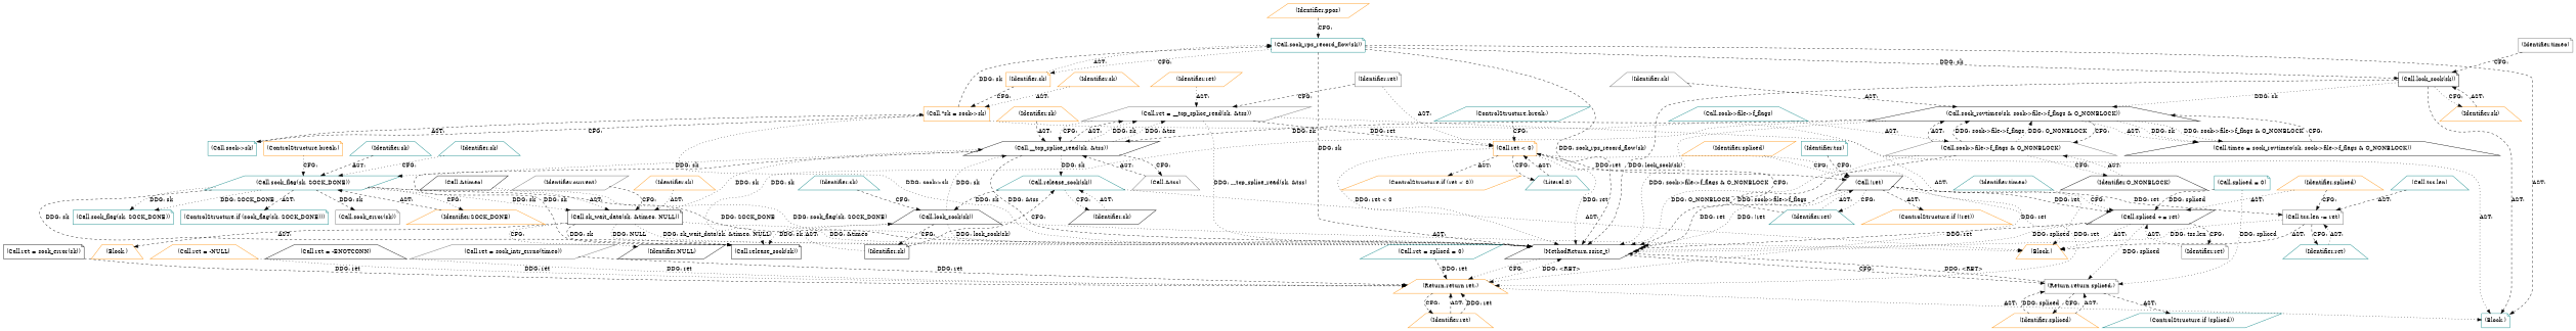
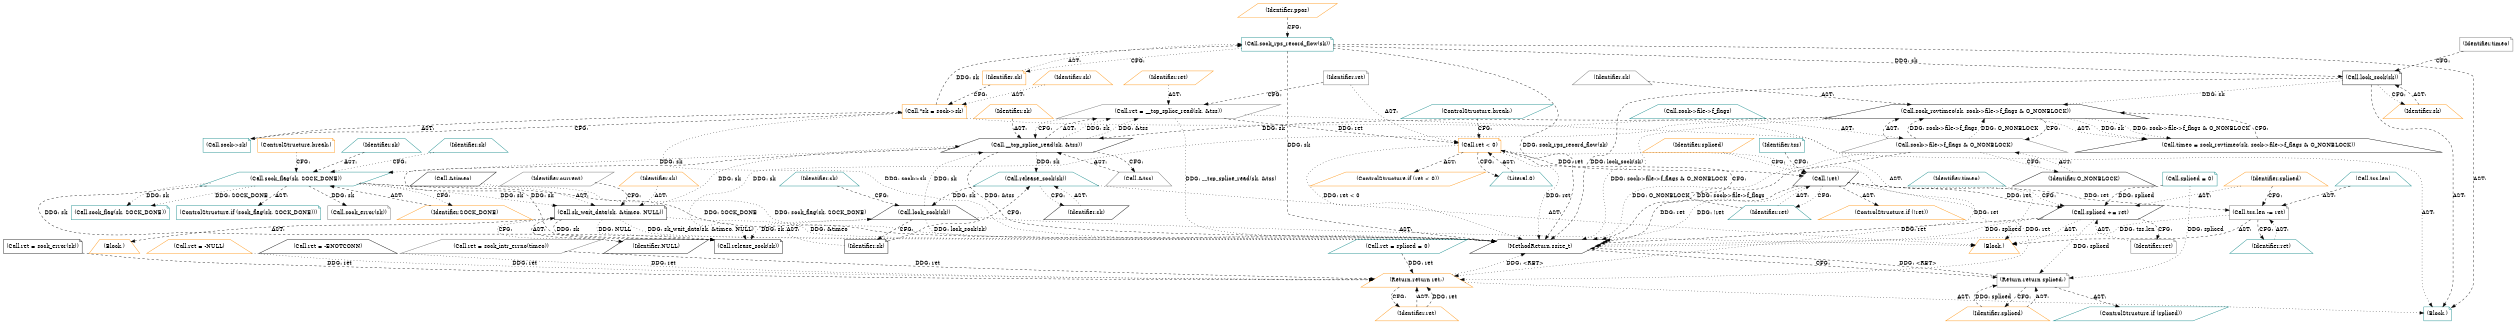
  digraph {
    node [color=darkorange shape=trapezium]
    edge [style=dashed]
    n1 [color=gray40 label="(Call,ret = __tcp_splice_read(sk, &tss))" shape=parallelogram]
    n2 [color=black label="(Call,__tcp_splice_read(sk, &tss))" shape=parallelogram]
    n3 [label="(Call,ret < 0)" shape=note]
    n4 [label="(Block,)"]
    n5 [color=black label="(MethodReturn,ssize_t)" shape=parallelogram]
    n6 [color=teal label="(Call,sock_flag(sk, SOCK_DONE))" shape=parallelogram]
    n7 [color=teal label="(Call,release_sock(sk))"]
    n8 [color=black label="(Call,release_sock(sk))" shape=note]
    n9 [color=gray40 label="(Call,&tss)"]
    n10 [color=black label="(Call,!ret)" shape=parallelogram]
    n11 [label="(Return,return ret;)"]
    n12 [color=teal label="(Literal,0)"]
    n13 [label="(ControlStructure,if (ret < 0))" shape=parallelogram]
    n14 [color=gray40 label="(Return,return spliced;)" shape=note]
    n15 [color=black label="(Call,sk_wait_data(sk, &timeo, NULL))" shape=note]
    n16 [color=teal label="(Call,sock_flag(sk, SOCK_DONE))" shape=note]
    n17 [color=teal label="(ControlStructure,if (sock_flag(sk, SOCK_DONE)))" shape=note]
    n18 [color=gray40 label="(Call,sock_error(sk))" shape=note]
    n19 [label="(Identifier,SOCK_DONE)"]
    n20 [color=black label="(Call,lock_sock(sk))"]
    n21 [color=black label="(Identifier,sk)" shape=parallelogram]
    n22 [color=black label="(Identifier,NULL)" shape=parallelogram]
    n23 [label="(Block,)"]
    n24 [color=black label="(Call,sock_rcvtimeo(sk, sock->file->f_flags & O_NONBLOCK))"]
    n25 [color=gray40 label="(Call,sock->file->f_flags & O_NONBLOCK)"]
    n26 [color=black label="(Call,timeo = sock_rcvtimeo(sk, sock->file->f_flags & O_NONBLOCK))"]
    n27 [color=black label="(Identifier,O_NONBLOCK)"]
    n28 [color=black label="(Call,lock_sock(sk))" shape=note]
    n29 [label="(Identifier,sk)"]
    n30 [color=teal label="(Block,)" shape=note]
    n31 [color=teal label="(Call,sock_rps_record_flow(sk))" shape=note]
    n32 [label="(Identifier,sk)" shape=note]
    n33 [label="(Call,*sk = sock->sk)" shape=note]
    n34 [color=teal label="(Call,sock->sk)" shape=note]
    n35 [color=black label="(Identifier,sk)" shape=note]
    n36 [color=gray40 label="(Call,tss.len -= ret)" shape=note]
    n37 [color=black label="(Call,spliced += ret)" shape=parallelogram]
    n38 [color=teal label="(Identifier,ret)"]
    n39 [label="(ControlStructure,if (!ret))"]
    n40 [label="(Identifier,ret)"]
    n41 [color=teal label="(Identifier,ret)"]
    n42 [color=gray40 label="(Identifier,ret)" shape=note]
    n43 [color=teal label="(ControlStructure,if (spliced))" shape=parallelogram]
    n44 [label="(Identifier,spliced)"]
    n45 [label="(Identifier,spliced)"]
    n46 [color=gray40 label="(Identifier,timeo)" shape=note]
    n47 [label="(ControlStructure,break;)" shape=note]
    n48 [label="(Identifier,ppos)" shape=parallelogram]
    n49 [color=teal label="(ControlStructure,break;)" shape=parallelogram]
    n50 [color=teal label="(Identifier,tss)" shape=note]
    n51 [color=black label="(Call,ret = sock_error(sk))" shape=note]
    n52 [color=teal label="(Identifier,sk)"]
    n53 [label="(Identifier,sk)"]
    n54 [label="(Identifier,ret)" shape=parallelogram]
    n55 [label="(Call,ret = -NULL)"]
    n56 [label="(Identifier,sk)"]
    n57 [color=teal label="(Identifier,sk)"]
    n58 [label="(Identifier,sk)"]
    n59 [color=black label="(Call,&timeo)" shape=parallelogram]
    n60 [color=gray40 label="(Identifier,ret)" shape=note]
    n61 [color=teal label="(Call,tss.len)"]
    n62 [color=gray40 label="(Identifier,sk)"]
    n63 [label="(Identifier,spliced)" shape=parallelogram]
    n64 [color=black label="(Call,ret = -ENOTCONN)"]
    n65 [color=gray40 label="(Call,ret = sock_intr_errno(timeo))" shape=parallelogram]
    n66 [color=teal label="(Call,spliced = 0)" shape=note]
    n67 [color=teal label="(Identifier,timeo)"]
    n68 [color=teal label="(Identifier,sk)"]
    n69 [color=teal label="(Call,sock->file->f_flags)"]
    n70 [color=gray40 label="(Identifier,current)" shape=parallelogram]
    n71 [color=teal label="(Call,ret = spliced = 0)" shape=parallelogram]
    n1 -> n2 [label="CFG: " style=dotted]
    n1 -> n3 [label="DDG: ret"]
    n1 -> n4 [label="AST: " style=dotted]
    n1 -> n5 [label="DDG: __tcp_splice_read(sk, &tss)" style=dotted]
    n2 -> n1 [label="AST: "]
    n2 -> n1 [label="DDG: sk" style=dotted]
    n2 -> n1 [label="DDG: &tss" style=dotted]
    n2 -> n5 [label="DDG: &tss"]
    n2 -> n6 [label="DDG: sk" style=dotted]
    n2 -> n7 [label="DDG: sk" style=dotted]
    n2 -> n8 [label="DDG: sk"]
    n2 -> n9 [label="CFG: "]
    n3 -> n5 [label="DDG: ret < 0" style=dotted]
    n3 -> n5 [label="DDG: ret" style=dotted]
    n3 -> n10 [label="DDG: ret"]
    n3 -> n11 [label="DDG: ret" style=dotted]
    n3 -> n12 [label="CFG: "]
    n3 -> n13 [label="AST: "]
-   n5 -> n11 [label="CFG: " style=dotted]
    n5 -> n14 [label="CFG: "]
    n6 -> n5 [label="DDG: sock_flag(sk, SOCK_DONE)" style=dotted]
    n6 -> n5 [label="DDG: SOCK_DONE"]
    n6 -> n8 [label="DDG: sk"]
    n6 -> n15 [label="DDG: sk" style=dotted]
    n6 -> n16 [label="DDG: sk" style=dotted]
    n6 -> n16 [label="DDG: SOCK_DONE" style=dotted]
    n6 -> n17 [label="AST: "]
    n6 -> n18 [label="DDG: sk"]
    n6 -> n19 [label="CFG: " style=dotted]
    n7 -> n4 [label="AST: " style=dotted]
    n7 -> n20 [label="DDG: sk"]
    n7 -> n21 [label="CFG: " style=dotted]
    n9 -> n2 [label="AST: "]
    n10 -> n5 [label="DDG: ret"]
    n10 -> n5 [label="DDG: !ret" style=dotted]
    n10 -> n11 [label="DDG: ret" style=dotted]
    n10 -> n36 [label="DDG: ret"]
    n10 -> n37 [label="DDG: ret"]
    n10 -> n38 [label="CFG: " style=dotted]
    n10 -> n39 [label="AST: "]
    n11 -> n5 [label="DDG: <RET>" style=dotted]
    n11 -> n30 [label="AST: " style=dotted]
    n11 -> n40 [label="CFG: "]
    n12 -> n3 [label="AST: "]
    n14 -> n5 [label="DDG: <RET>"]
    n14 -> n43 [label="AST: "]
    n14 -> n44 [label="CFG: "]
    n15 -> n2 [label="DDG: sk" style=dotted]
    n15 -> n5 [label="DDG: sk_wait_data(sk, &timeo, NULL)" style=dotted]
    n15 -> n5 [label="DDG: &timeo" style=dotted]
    n15 -> n5 [label="DDG: NULL" style=dotted]
    n15 -> n8 [label="DDG: sk"]
    n15 -> n22 [label="CFG: " style=dotted]
    n15 -> n23 [label="AST: "]
    n19 -> n6 [label="AST: "]
    n20 -> n2 [label="DDG: sk" style=dotted]
    n20 -> n4 [label="AST: " style=dotted]
    n20 -> n5 [label="DDG: lock_sock(sk)" style=dotted]
    n20 -> n8 [label="DDG: sk" style=dotted]
    n20 -> n35 [label="CFG: "]
    n21 -> n7 [label="AST: " style=dotted]
+   n22 -> n15 [label="AST: "]
    n24 -> n2 [label="DDG: sk"]
    n24 -> n5 [label="DDG: sock->file->f_flags & O_NONBLOCK" style=dotted]
    n24 -> n8 [label="DDG: sk" style=dotted]
    n24 -> n25 [label="CFG: "]
    n24 -> n26 [label="AST: " style=dotted]
    n24 -> n26 [label="DDG: sk" style=dotted]
    n24 -> n26 [label="DDG: sock->file->f_flags & O_NONBLOCK" style=dotted]
    n25 -> n5 [label="DDG: O_NONBLOCK" style=dotted]
    n25 -> n5 [label="DDG: sock->file->f_flags"]
    n25 -> n24 [label="AST: "]
    n25 -> n24 [label="DDG: sock->file->f_flags"]
    n25 -> n24 [label="DDG: O_NONBLOCK" style=dotted]
    n25 -> n27 [label="CFG: " style=dotted]
    n26 -> n24 [label="CFG: "]
    n27 -> n25 [label="AST: " style=dotted]
    n28 -> n5 [label="DDG: lock_sock(sk)"]
    n28 -> n24 [label="DDG: sk" style=dotted]
    n28 -> n29 [label="CFG: " style=dotted]
    n28 -> n30 [label="AST: "]
    n29 -> n28 [label="AST: "]
    n31 -> n5 [label="DDG: sk"]
    n31 -> n5 [label="DDG: sock_rps_record_flow(sk)"]
    n31 -> n28 [label="DDG: sk"]
    n31 -> n30 [label="AST: "]
    n31 -> n32 [label="CFG: " style=dotted]
    n32 -> n31 [label="AST: " style=dotted]
    n32 -> n33 [label="CFG: "]
    n33 -> n5 [label="DDG: sock->sk" style=dotted]
    n33 -> n30 [label="AST: " style=dotted]
    n33 -> n31 [label="DDG: sk"]
    n33 -> n34 [label="CFG: "]
    n34 -> n33 [label="AST: "]
    n35 -> n7 [label="CFG: "]
    n35 -> n20 [label="AST: " style=dotted]
    n36 -> n4 [label="AST: "]
    n36 -> n5 [label="DDG: tss.len" style=dotted]
    n36 -> n41 [label="CFG: "]
    n37 -> n4 [label="AST: " style=dotted]
    n37 -> n5 [label="DDG: spliced" style=dotted]
    n37 -> n5 [label="DDG: ret"]
    n37 -> n14 [label="DDG: spliced" style=dotted]
    n37 -> n42 [label="CFG: "]
    n38 -> n3 [label="CFG: "]
    n38 -> n10 [label="AST: " style=dotted]
    n40 -> n11 [label="AST: "]
    n40 -> n11 [label="DDG: ret"]
    n41 -> n36 [label="AST: " style=dotted]
    n42 -> n37 [label="AST: " style=dotted]
    n44 -> n14 [label="AST: "]
    n44 -> n14 [label="DDG: spliced"]
    n45 -> n36 [label="CFG: "]
    n45 -> n37 [label="AST: " style=dotted]
    n46 -> n28 [label="CFG: "]
    n47 -> n6 [label="CFG: " style=dotted]
    n48 -> n31 [label="CFG: "]
    n49 -> n3 [label="CFG: "]
    n50 -> n10 [label="CFG: "]
    n51 -> n11 [label="DDG: ret"]
    n52 -> n20 [label="CFG: "]
    n53 -> n2 [label="AST: "]
    n54 -> n1 [label="AST: " style=dotted]
    n55 -> n11 [label="DDG: ret" style=dotted]
    n56 -> n33 [label="AST: " style=dotted]
    n57 -> n6 [label="AST: "]
    n58 -> n15 [label="AST: " style=dotted]
    n59 -> n15 [label="AST: " style=dotted]
    n60 -> n1 [label="CFG: "]
    n60 -> n3 [label="AST: " style=dotted]
    n61 -> n36 [label="AST: "]
    n62 -> n24 [label="AST: "]
    n63 -> n10 [label="CFG: " style=dotted]
    n64 -> n11 [label="DDG: ret" style=dotted]
    n65 -> n11 [label="DDG: ret"]
    n66 -> n14 [label="DDG: spliced" style=dotted]
    n66 -> n37 [label="DDG: spliced"]
    n67 -> n37 [label="CFG: " style=dotted]
    n68 -> n6 [label="CFG: " style=dotted]
    n69 -> n25 [label="AST: " style=dotted]
    n70 -> n15 [label="CFG: "]
    n71 -> n11 [label="DDG: ret"]
  }
